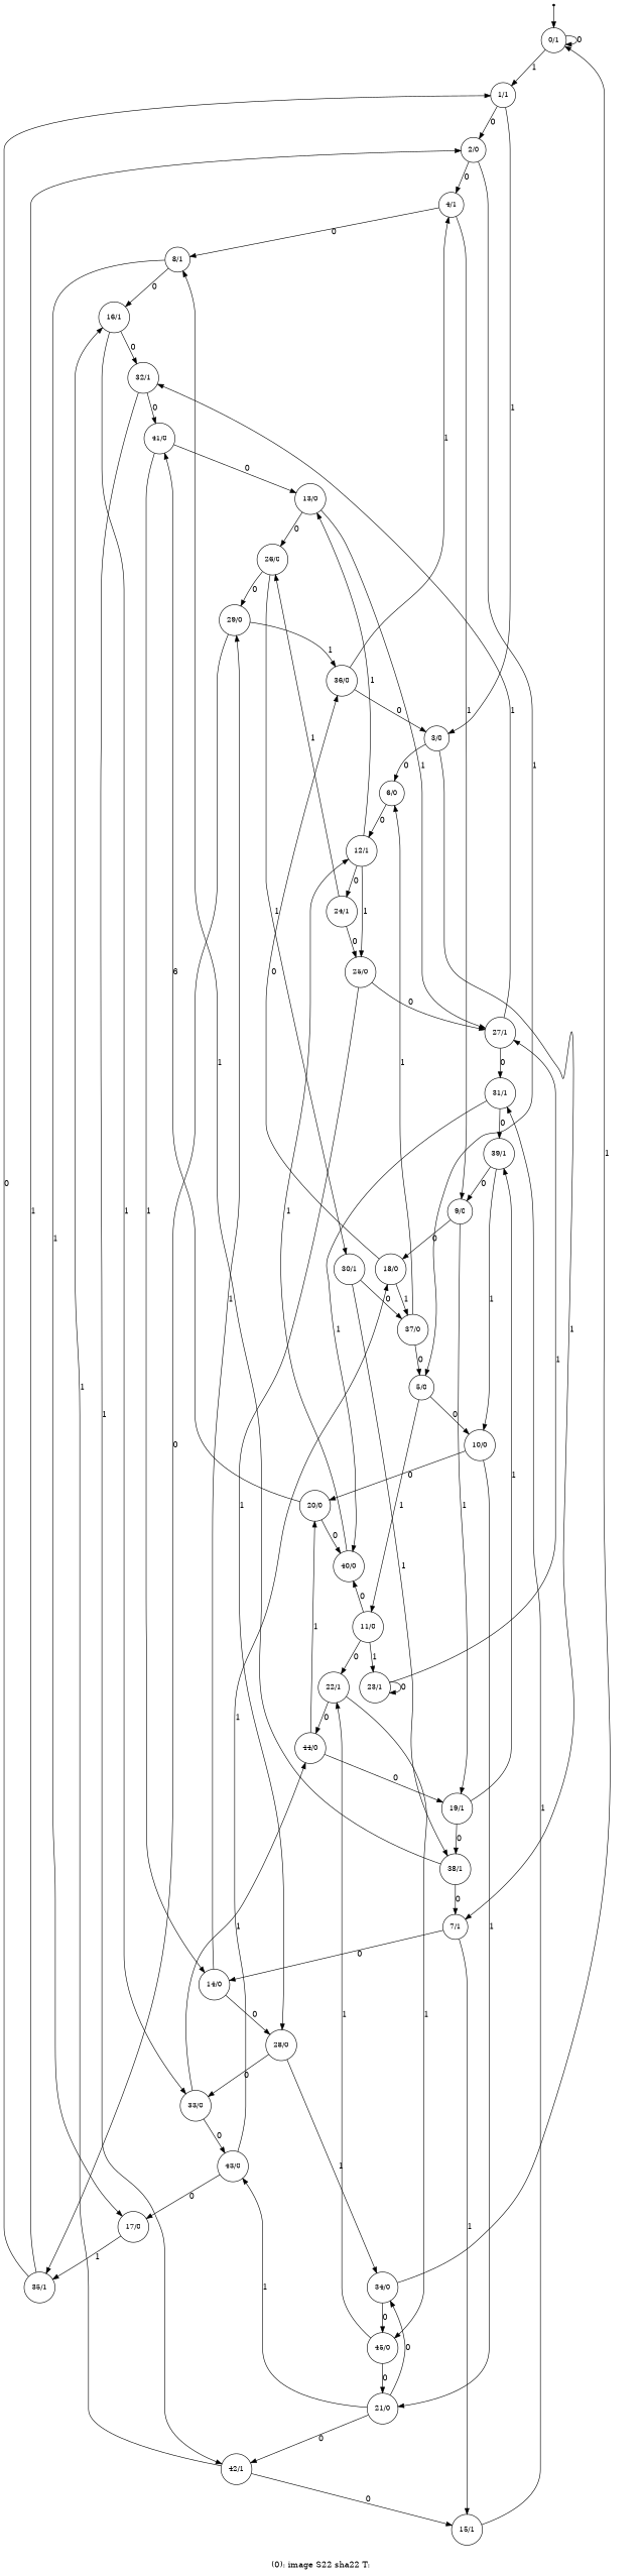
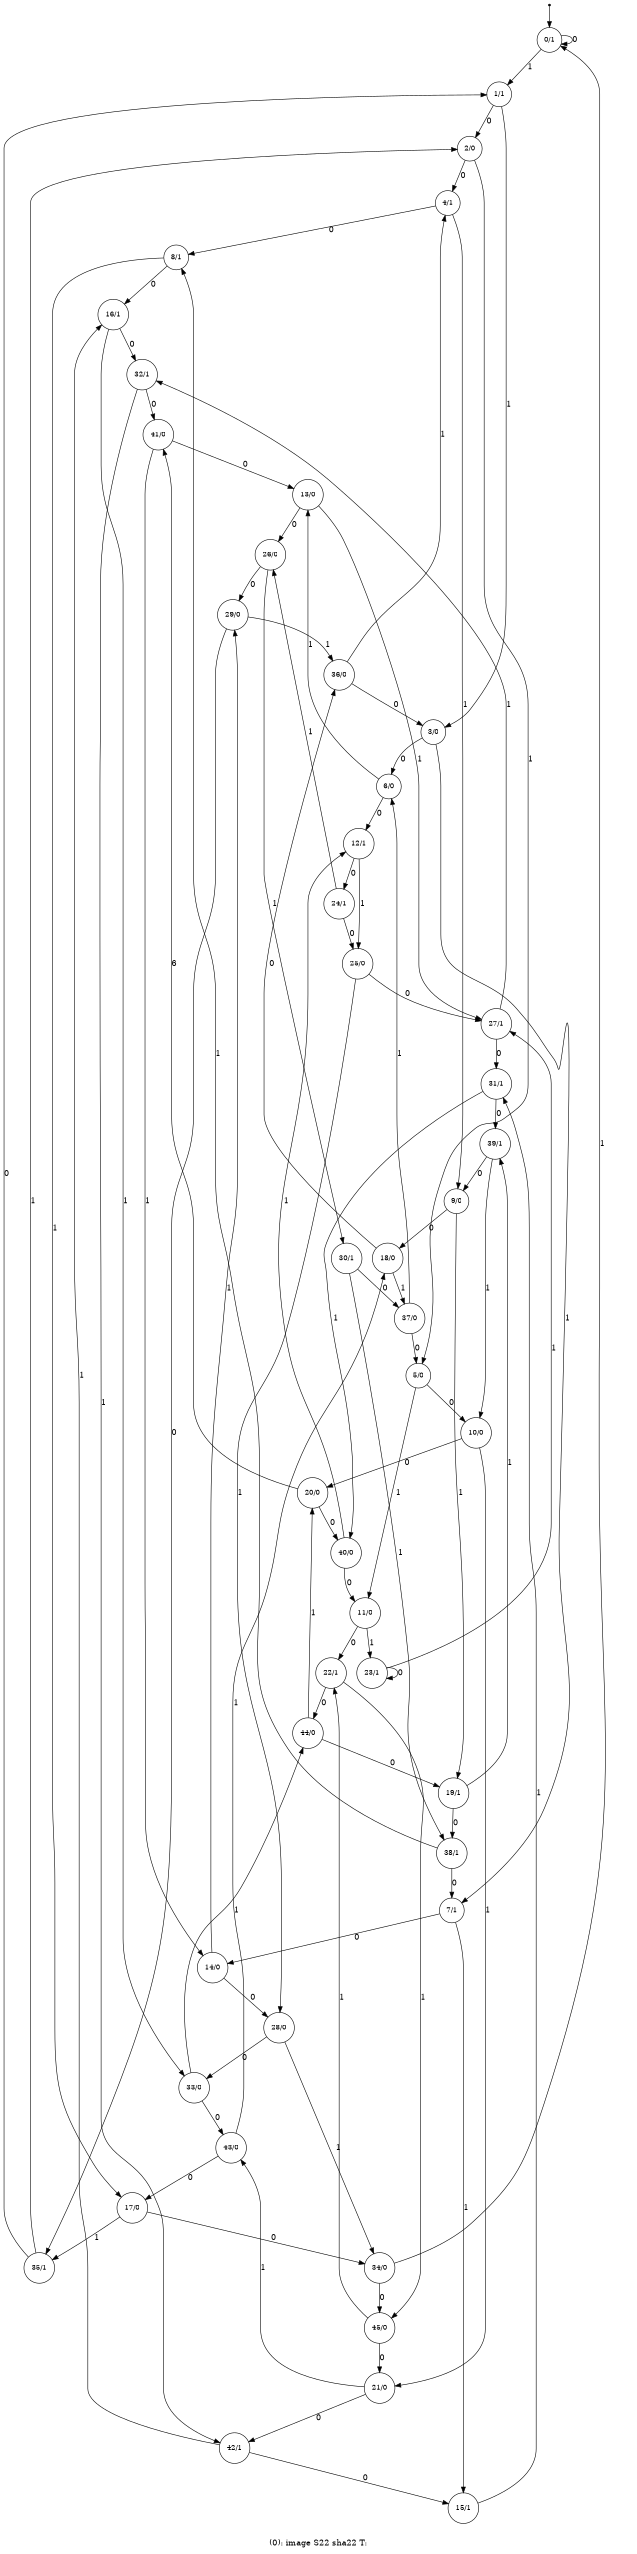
  digraph {
    label="(0): image S22 sha22 T:"
    rankdir=TB
    node [fontsize=12 shape=circle]
    n1 [label="0/1"]
    n2 [label="1/1"]
    n3 [label="2/0"]
    n4 [label="3/0"]
    n5 [label="4/1"]
    n6 [label="5/0"]
    n7 [label="6/0"]
    n8 [label="7/1"]
    n9 [label="8/1"]
    n10 [label="9/0"]
    n11 [label="10/0"]
    n12 [label="11/0"]
    n13 [label="12/1"]
    n14 [label="13/0"]
    n15 [label="14/0"]
    n16 [label="15/1"]
    n17 [label="16/1"]
    n18 [label="17/0"]
    n19 [label="18/0"]
    n20 [label="19/1"]
    n21 [label="20/0"]
    n22 [label="21/0"]
    n23 [label="22/1"]
    n24 [label="23/1"]
    n25 [label="24/1"]
    n26 [label="25/0"]
    n27 [label="26/0"]
    n28 [label="27/1"]
    n29 [label="28/0"]
    n30 [label="29/0"]
    n31 [label="31/1"]
    n32 [label="32/1"]
    n33 [label="33/0"]
    n34 [label="34/0"]
    n35 [label="35/1"]
    n36 [label="36/0"]
    n37 [label="37/0"]
    n38 [label="38/1"]
    n39 [label="39/1"]
    n40 [label="40/0"]
    n41 [label="41/0"]
    n42 [label="42/1"]
    n43 [label="43/0"]
    n44 [label="44/0"]
    n45 [label="45/0"]
    n46 [label="30/1"]
    n47 [label="45/0" shape=point]
    n1 -> n1 [label=0]
    n1 -> n2 [label=1]
    n2 -> n3 [label=0]
    n2 -> n4 [label=1]
    n3 -> n5 [label=0]
    n3 -> n6 [label=1]
    n4 -> n7 [label=0]
    n4 -> n8 [label=1]
    n5 -> n9 [label=0]
    n5 -> n10 [label=1]
    n6 -> n11 [label=0]
    n6 -> n12 [label=1]
    n7 -> n13 [label=0]
-   n13 -> n14 [label=1]
+   n7 -> n14 [label=1]
    n8 -> n15 [label=0]
    n8 -> n16 [label=1]
    n9 -> n17 [label=0]
    n9 -> n18 [label=1]
    n10 -> n19 [label=0]
    n10 -> n20 [label=1]
    n11 -> n21 [label=0]
    n11 -> n22 [label=1]
    n12 -> n23 [label=0]
    n12 -> n24 [label=1]
    n13 -> n25 [label=0]
    n13 -> n26 [label=1]
    n14 -> n27 [label=0]
    n14 -> n28 [label=1]
    n15 -> n29 [label=0]
    n15 -> n30 [label=1]
    n16 -> n31 [label=1]
    n17 -> n32 [label=0]
    n17 -> n33 [label=1]
-   n22 -> n34 [label=0]
+   n18 -> n34 [label=0]
    n18 -> n35 [label=1]
    n19 -> n36 [label=0]
    n19 -> n37 [label=1]
    n20 -> n38 [label=0]
    n20 -> n39 [label=1]
    n21 -> n40 [label=0]
    n21 -> n41 [label=6]
    n22 -> n42 [label=0]
    n22 -> n43 [label=1]
    n23 -> n44 [label=0]
    n23 -> n45 [label=1]
    n24 -> n24 [label=0]
    n24 -> n28 [label=1]
    n25 -> n26 [label=0]
    n25 -> n27 [label=1]
    n26 -> n28 [label=0]
    n26 -> n29 [label=1]
    n27 -> n30 [label=0]
    n27 -> n46 [label=1]
    n28 -> n31 [label=0]
    n28 -> n32 [label=1]
    n29 -> n33 [label=0]
    n29 -> n34 [label=1]
    n30 -> n35 [label=0]
    n30 -> n36 [label=1]
    n31 -> n39 [label=0]
    n31 -> n40 [label=1]
    n32 -> n41 [label=0]
    n32 -> n42 [label=1]
    n33 -> n43 [label=0]
    n33 -> n44 [label=1]
    n34 -> n1 [label=1]
    n34 -> n45 [label=0]
    n35 -> n2 [label=0]
    n35 -> n3 [label=1]
    n36 -> n4 [label=0]
    n36 -> n5 [label=1]
    n37 -> n6 [label=0]
    n37 -> n7 [label=1]
    n38 -> n8 [label=0]
    n38 -> n9 [label=1]
    n39 -> n10 [label=0]
    n39 -> n11 [label=1]
-   n12 -> n40 [label=0]
+   n40 -> n12 [label=0]
    n40 -> n13 [label=1]
    n41 -> n14 [label=0]
    n41 -> n15 [label=1]
    n42 -> n16 [label=0]
    n42 -> n17 [label=1]
    n43 -> n18 [label=0]
    n43 -> n19 [label=1]
    n44 -> n20 [label=0]
    n44 -> n21 [label=1]
    n45 -> n22 [label=0]
    n45 -> n23 [label=1]
    n46 -> n37 [label=0]
    n46 -> n38 [label=1]
    n47 -> n1
  }
